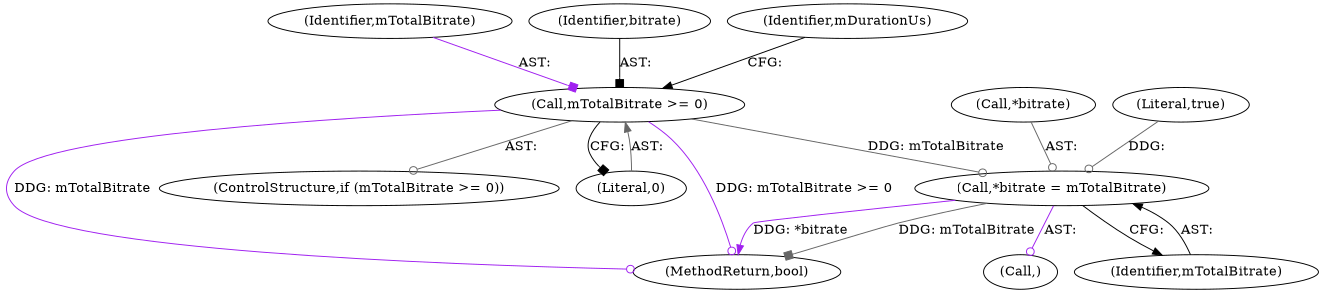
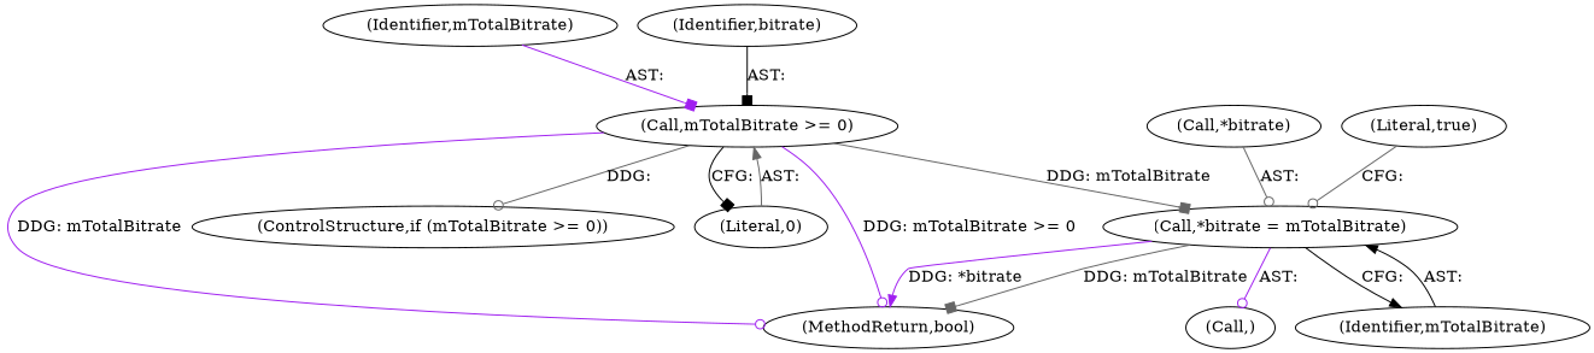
  digraph {
    edge [arrowhead=odot color=gray40]
    n1 [label="(Call,*bitrate = mTotalBitrate)"]
    n2 [label="(Identifier,mTotalBitrate)"]
    n3 [label="(MethodReturn,bool)"]
    n4 [label="(Call,)"]
    n5 [label="(Call,mTotalBitrate >= 0)"]
    n6 [label="(ControlStructure,if (mTotalBitrate >= 0))"]
    n7 [label="(Literal,0)"]
    n8 [label="(Call,*bitrate)"]
    n9 [label="(Identifier,mTotalBitrate)"]
    n10 [label="(Identifier,bitrate)"]
    n11 [label="(Literal,true)"]
-   n12 [label="(Identifier,mDurationUs)"]
    n1 -> n2 [arrowhead=normal color=black label="CFG: "]
    n1 -> n3 [arrowhead=normal color=purple label="DDG: *bitrate"]
    n1 -> n3 [arrowhead=box label="DDG: mTotalBitrate"]
    n1 -> n4 [color=purple label="AST: "]
    n2 -> n1 [arrowhead=normal color=black label="AST: "]
-   n5 -> n1 [label="DDG: mTotalBitrate"]
+   n5 -> n1 [arrowhead=box label="DDG: mTotalBitrate"]
    n5 -> n3 [color=purple label="DDG: mTotalBitrate >= 0"]
    n5 -> n3 [color=purple label="DDG: mTotalBitrate"]
-   n5 -> n6 [label="AST: "]
+   n5 -> n6 [label="DDG: "]
    n5 -> n7 [arrowhead=box color=black label="CFG: "]
    n7 -> n5 [arrowhead=normal label="AST: "]
    n8 -> n1 [label="AST: "]
    n9 -> n5 [arrowhead=box color=purple label="AST: "]
    n10 -> n5 [arrowhead=box color=black label="AST: "]
-   n11 -> n1 [label="DDG: "]
-   n12 -> n5 [arrowhead=normal color=black label="CFG: "]
+   n11 -> n1 [label="CFG: "]
  }
